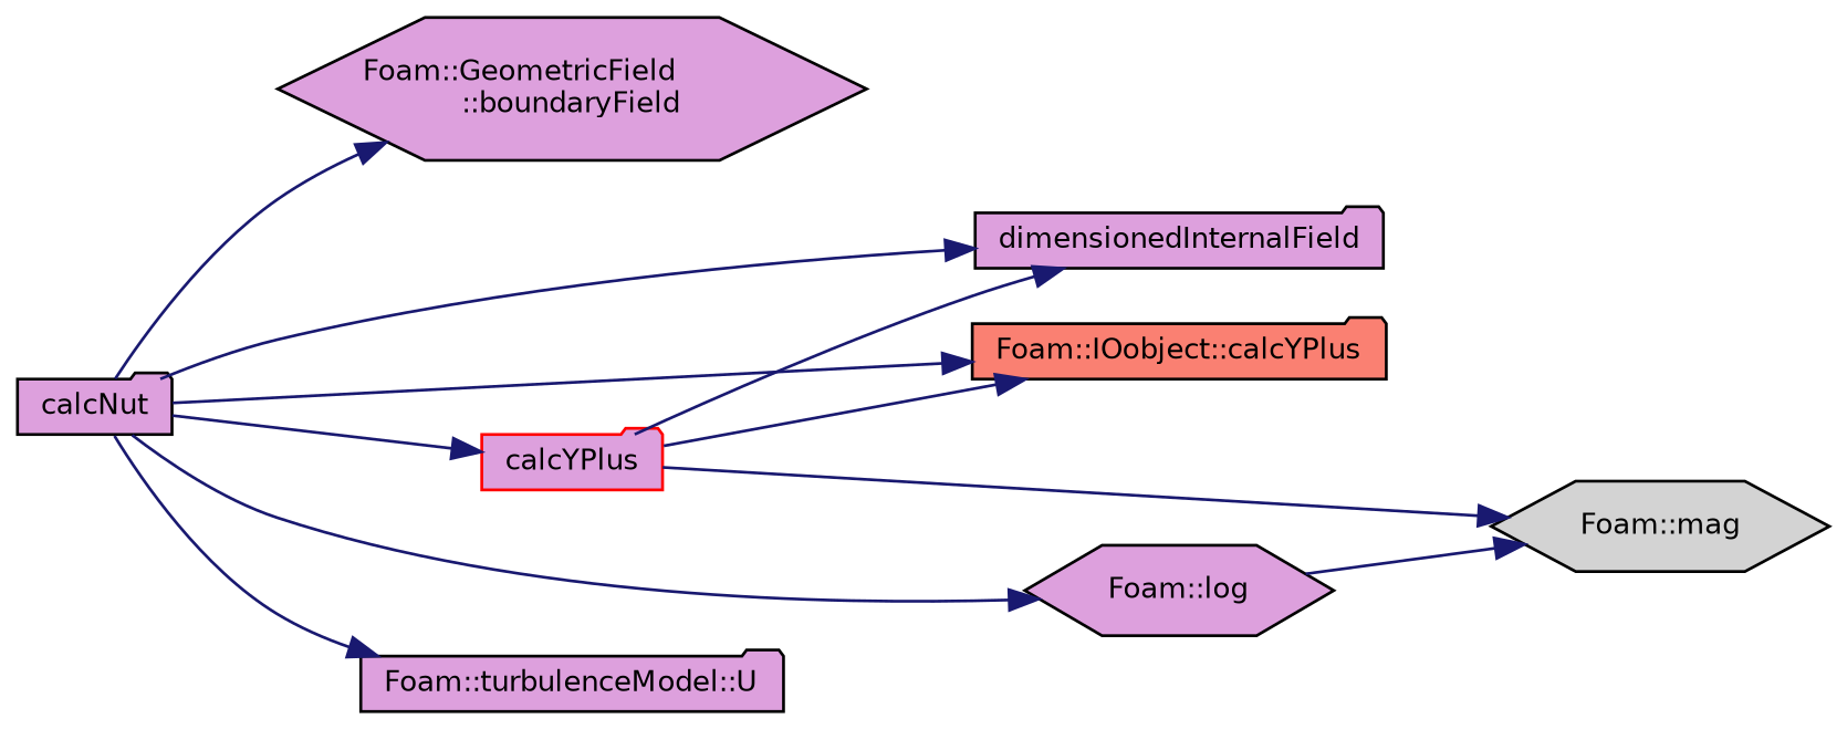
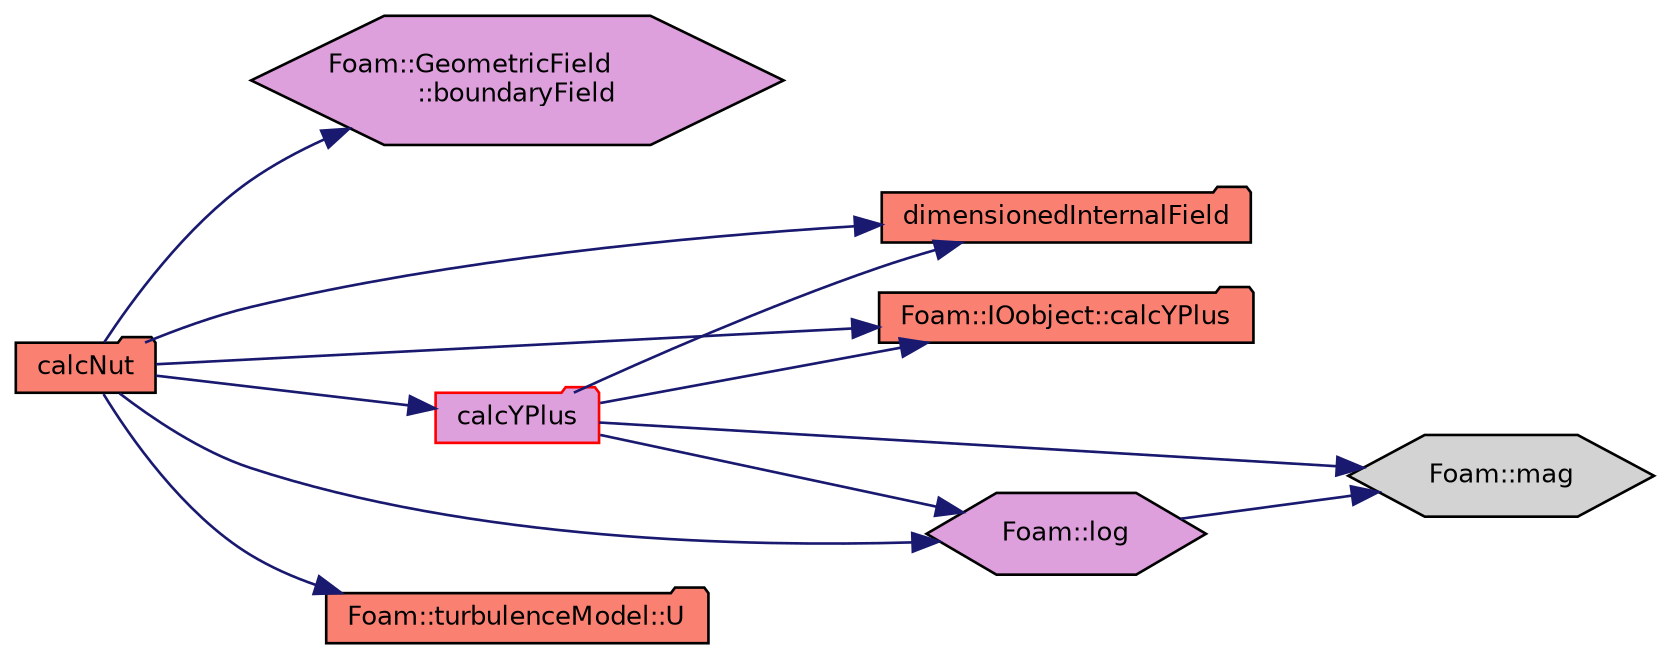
  digraph {
    rankdir=LR
    node [color=black fillcolor=plum fontname=Helvetica fontsize=10 shape=folder style=filled]
    edge [color=midnightblue fontname=Helvetica fontsize=10 labelfontname=Helvetica labelfontsize=10 style=solid]
-   n1 [fontcolor=black height=0.2 label=calcNut width=0.4]
+   n1 [fillcolor=salmon fontcolor=black height=0.2 label=calcNut width=0.4]
    n2 [height=0.2 label="Foam::GeometricField\l::boundaryField" shape=hexagon width=0.4]
    n3 [color=red height=0.2 label=calcYPlus width=0.4]
-   n4 [height=0.2 label=dimensionedInternalField width=0.4]
+   n4 [fillcolor=salmon height=0.2 label=dimensionedInternalField width=0.4]
    n5 [fillcolor=salmon height=0.2 label="Foam::IOobject::calcYPlus" width=0.4]
    n6 [height=0.2 label="Foam::log" shape=hexagon width=0.4]
-   n7 [height=0.2 label="Foam::turbulenceModel::U" width=0.4]
+   n7 [fillcolor=salmon height=0.2 label="Foam::turbulenceModel::U" width=0.4]
    n8 [fillcolor=lightgrey height=0.2 label="Foam::mag" shape=hexagon width=0.4]
    n1 -> n2
    n1 -> n3
    n1 -> n4
    n1 -> n5
    n1 -> n6
    n1 -> n7
    n3 -> n4
    n3 -> n5
+   n3 -> n6
    n3 -> n8
    n6 -> n8
  }
